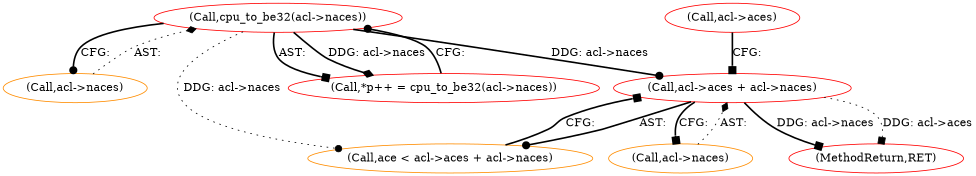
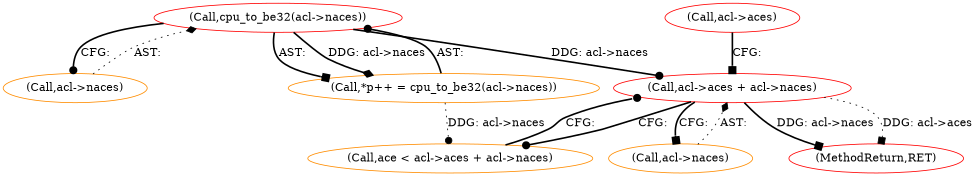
  digraph {
    node [color=red]
    edge [arrowhead=box style=bold]
    n1 [label="(Call,acl->aces + acl->naces)"]
    n2 [color=darkorange label="(Call,acl->naces)"]
    n3 [color=darkorange label="(Call,ace < acl->aces + acl->naces)"]
    n4 [label="(MethodReturn,RET)"]
    n5 [label="(Call,cpu_to_be32(acl->naces))"]
-   n6 [label="(Call,*p++ = cpu_to_be32(acl->naces))"]
+   n6 [color=darkorange label="(Call,*p++ = cpu_to_be32(acl->naces))"]
    n7 [color=darkorange label="(Call,acl->naces)"]
    n8 [label="(Call,acl->aces)"]
    n1 -> n2 [label="CFG: "]
-   n1 -> n3 [arrowhead=dot label="AST: "]
+   n1 -> n3 [arrowhead=dot label="CFG: "]
    n1 -> n4 [label="DDG: acl->aces" style=dotted]
    n1 -> n4 [label="DDG: acl->naces"]
    n2 -> n1 [arrowhead=diamond label="AST: " style=dotted]
-   n3 -> n1 [label="CFG: "]
+   n3 -> n1 [arrowhead=dot label="CFG: "]
    n5 -> n1 [arrowhead=dot label="DDG: acl->naces"]
-   n5 -> n3 [arrowhead=dot label="DDG: acl->naces" style=dotted]
+   n6 -> n3 [arrowhead=dot label="DDG: acl->naces" style=dotted]
    n5 -> n6 [label="AST: "]
    n5 -> n6 [arrowhead=diamond label="DDG: acl->naces"]
    n5 -> n7 [arrowhead=dot label="CFG: "]
-   n6 -> n5 [arrowhead=dot label="CFG: "]
+   n6 -> n5 [arrowhead=dot label="AST: "]
    n7 -> n5 [arrowhead=diamond label="AST: " style=dotted]
    n8 -> n1 [label="CFG: "]
  }
